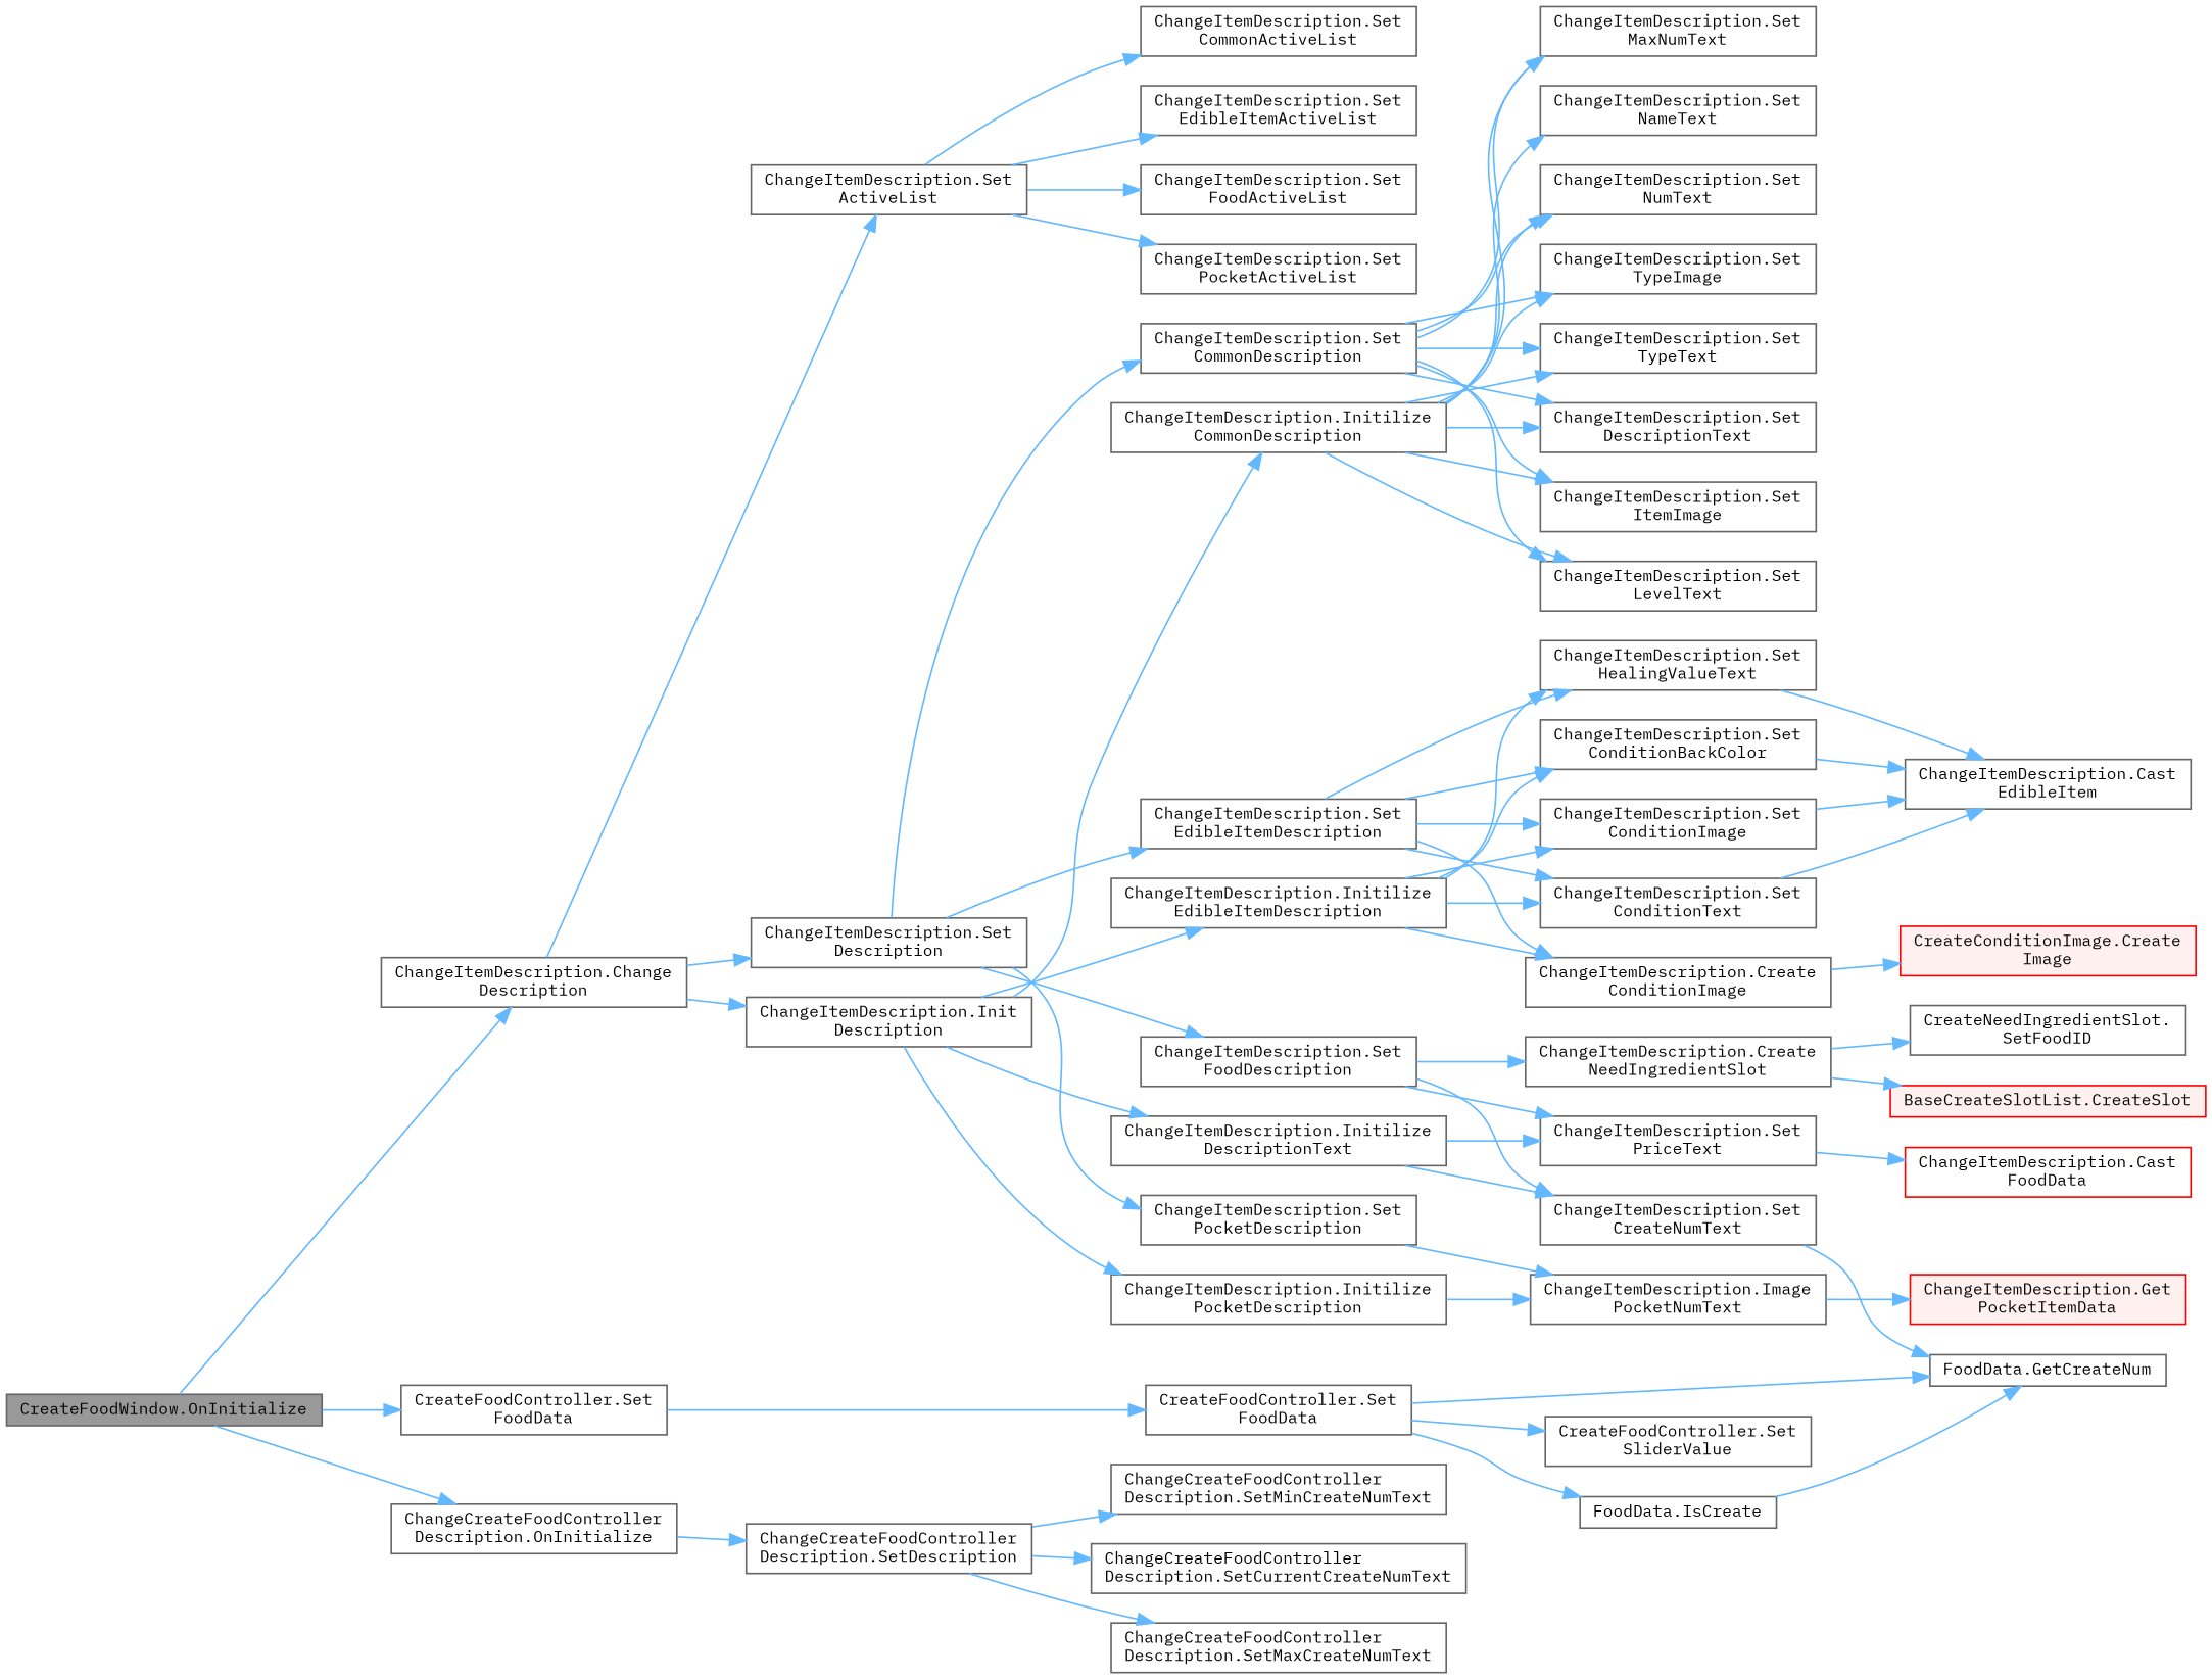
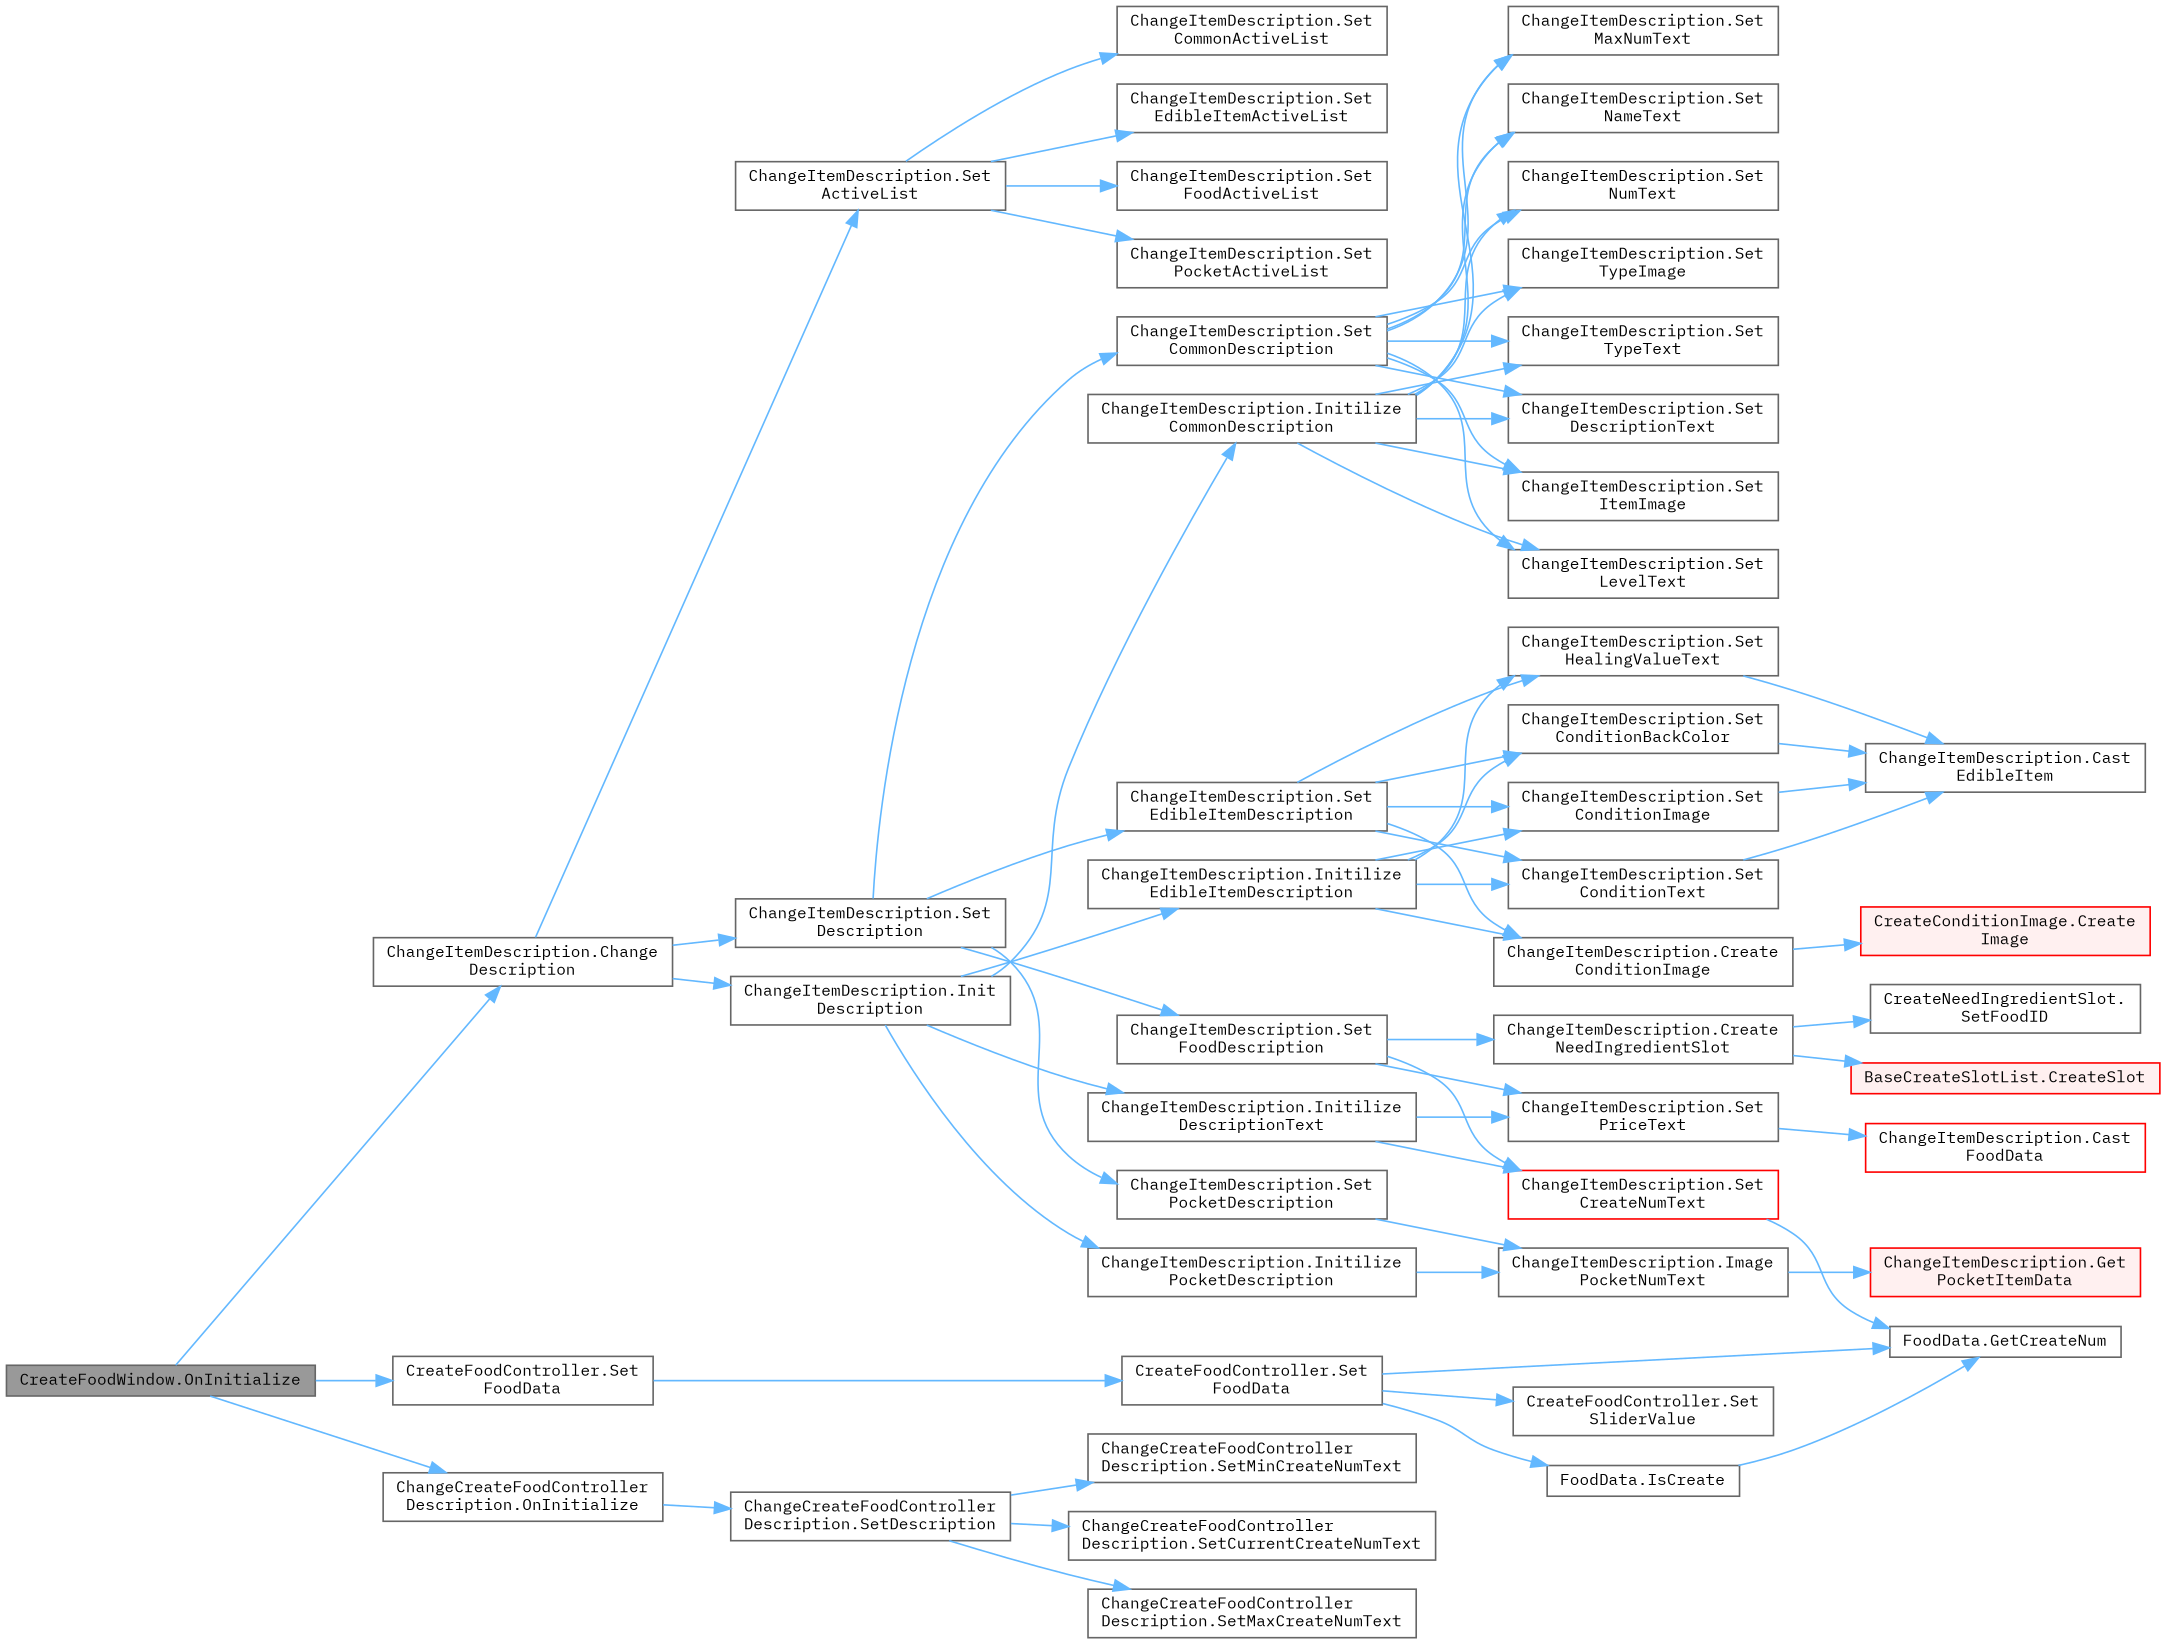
  digraph {
    fontname="IBM Plex Mono"
    rankdir=LR
    node [color=grey40 fillcolor=white fontname="IBM Plex Mono" fontsize=10 shape=box style=filled]
    edge [color=steelblue1 fontname="IBM Plex Mono" fontsize=10 labelfontname=Helvetica labelfontsize=10 style=solid]
    n1 [color=gray40 fillcolor=grey60 fontcolor=black height=0.2 label="CreateFoodWindow.OnInitialize" width=0.4]
    n2 [height=0.2 label="ChangeItemDescription.Change\lDescription" width=0.4]
    n3 [height=0.2 label="ChangeCreateFoodController\lDescription.OnInitialize" width=0.4]
    n4 [height=0.2 label="CreateFoodController.Set\lFoodData" width=0.4]
    n5 [height=0.2 label="ChangeItemDescription.Init\lDescription" width=0.4]
    n6 [height=0.2 label="ChangeItemDescription.Set\lActiveList" width=0.4]
    n7 [height=0.2 label="ChangeItemDescription.Set\lDescription" width=0.4]
    n8 [height=0.2 label="ChangeCreateFoodController\lDescription.SetDescription" width=0.4]
    n9 [height=0.2 label="CreateFoodController.Set\lFoodData" width=0.4]
    n10 [height=0.2 label="ChangeItemDescription.Initilize\lCommonDescription" width=0.4]
    n11 [height=0.2 label="ChangeItemDescription.Initilize\lEdibleItemDescription" width=0.4]
    n12 [height=0.2 label="ChangeItemDescription.Initilize\lDescriptionText" width=0.4]
    n13 [height=0.2 label="ChangeItemDescription.Initilize\lPocketDescription" width=0.4]
    n14 [height=0.2 label="ChangeItemDescription.Set\lCommonActiveList" width=0.4]
    n15 [height=0.2 label="ChangeItemDescription.Set\lEdibleItemActiveList" width=0.4]
    n16 [height=0.2 label="ChangeItemDescription.Set\lFoodActiveList" width=0.4]
    n17 [height=0.2 label="ChangeItemDescription.Set\lPocketActiveList" width=0.4]
    n18 [height=0.2 label="ChangeItemDescription.Set\lCommonDescription" width=0.4]
    n19 [height=0.2 label="ChangeItemDescription.Set\lEdibleItemDescription" width=0.4]
    n20 [height=0.2 label="ChangeItemDescription.Set\lFoodDescription" width=0.4]
    n21 [height=0.2 label="ChangeItemDescription.Set\lPocketDescription" width=0.4]
    n22 [height=0.2 label="ChangeItemDescription.Set\lDescriptionText" width=0.4]
    n23 [height=0.2 label="ChangeItemDescription.Set\lItemImage" width=0.4]
    n24 [height=0.2 label="ChangeItemDescription.Set\lLevelText" width=0.4]
    n25 [height=0.2 label="ChangeItemDescription.Set\lMaxNumText" width=0.4]
    n26 [height=0.2 label="ChangeItemDescription.Set\lNameText" width=0.4]
    n27 [height=0.2 label="ChangeItemDescription.Set\lNumText" width=0.4]
    n28 [height=0.2 label="ChangeItemDescription.Set\lTypeImage" width=0.4]
    n29 [height=0.2 label="ChangeItemDescription.Set\lTypeText" width=0.4]
    n30 [height=0.2 label="ChangeItemDescription.Create\lConditionImage" width=0.4]
    n31 [height=0.2 label="ChangeItemDescription.Set\lConditionBackColor" width=0.4]
    n32 [height=0.2 label="ChangeItemDescription.Set\lConditionImage" width=0.4]
    n33 [height=0.2 label="ChangeItemDescription.Set\lConditionText" width=0.4]
    n34 [height=0.2 label="ChangeItemDescription.Set\lHealingValueText" width=0.4]
-   n35 [height=0.2 label="ChangeItemDescription.Set\lCreateNumText" width=0.4]
+   n35 [color=red height=0.2 label="ChangeItemDescription.Set\lCreateNumText" width=0.4]
    n36 [height=0.2 label="ChangeItemDescription.Set\lPriceText" width=0.4]
    n37 [height=0.2 label="ChangeItemDescription.Image\lPocketNumText" width=0.4]
    n38 [color=red fillcolor="#FFF0F0" height=0.2 label="CreateConditionImage.Create\lImage" width=0.4]
    n39 [height=0.2 label="ChangeItemDescription.Cast\lEdibleItem" width=0.4]
    n40 [height=0.2 label="FoodData.GetCreateNum" width=0.4]
    n41 [color=red height=0.2 label="ChangeItemDescription.Cast\lFoodData" width=0.4]
    n42 [color=red fillcolor="#FFF0F0" height=0.2 label="ChangeItemDescription.Get\lPocketItemData" width=0.4]
    n43 [height=0.2 label="ChangeItemDescription.Create\lNeedIngredientSlot" width=0.4]
    n44 [color=red fillcolor="#FFF0F0" height=0.2 label="BaseCreateSlotList.CreateSlot" width=0.4]
    n45 [height=0.2 label="CreateNeedIngredientSlot.\lSetFoodID" width=0.4]
    n46 [height=0.2 label="ChangeCreateFoodController\lDescription.SetCurrentCreateNumText" width=0.4]
    n47 [height=0.2 label="ChangeCreateFoodController\lDescription.SetMaxCreateNumText" width=0.4]
    n48 [height=0.2 label="ChangeCreateFoodController\lDescription.SetMinCreateNumText" width=0.4]
    n49 [height=0.2 label="FoodData.IsCreate" width=0.4]
    n50 [height=0.2 label="CreateFoodController.Set\lSliderValue" width=0.4]
    n1 -> n2
    n1 -> n3
    n1 -> n4
    n2 -> n5
    n2 -> n6
    n2 -> n7
    n3 -> n8
    n4 -> n9
    n5 -> n10
    n5 -> n11
    n5 -> n12
    n5 -> n13
    n6 -> n14
    n6 -> n15
    n6 -> n16
    n6 -> n17
    n7 -> n18
    n7 -> n19
    n7 -> n20
    n7 -> n21
    n8 -> n46
    n8 -> n47
    n8 -> n48
    n9 -> n40
    n9 -> n49
    n9 -> n50
    n10 -> n22
    n10 -> n23
    n10 -> n24
    n10 -> n25
    n10 -> n26
    n10 -> n27
    n10 -> n28
    n10 -> n29
    n11 -> n30
    n11 -> n31
    n11 -> n32
    n11 -> n33
    n11 -> n34
    n12 -> n35
    n12 -> n36
    n13 -> n37
    n18 -> n22
    n18 -> n23
    n18 -> n24
    n18 -> n25
+   n18 -> n26
    n18 -> n27
    n18 -> n28
    n18 -> n29
    n19 -> n30
    n19 -> n31
    n19 -> n32
    n19 -> n33
    n19 -> n34
    n20 -> n35
    n20 -> n36
    n20 -> n43
    n21 -> n37
    n30 -> n38
    n31 -> n39
    n32 -> n39
    n33 -> n39
    n34 -> n39
    n35 -> n40
    n36 -> n41
    n37 -> n42
    n43 -> n44
    n43 -> n45
    n49 -> n40
  }
